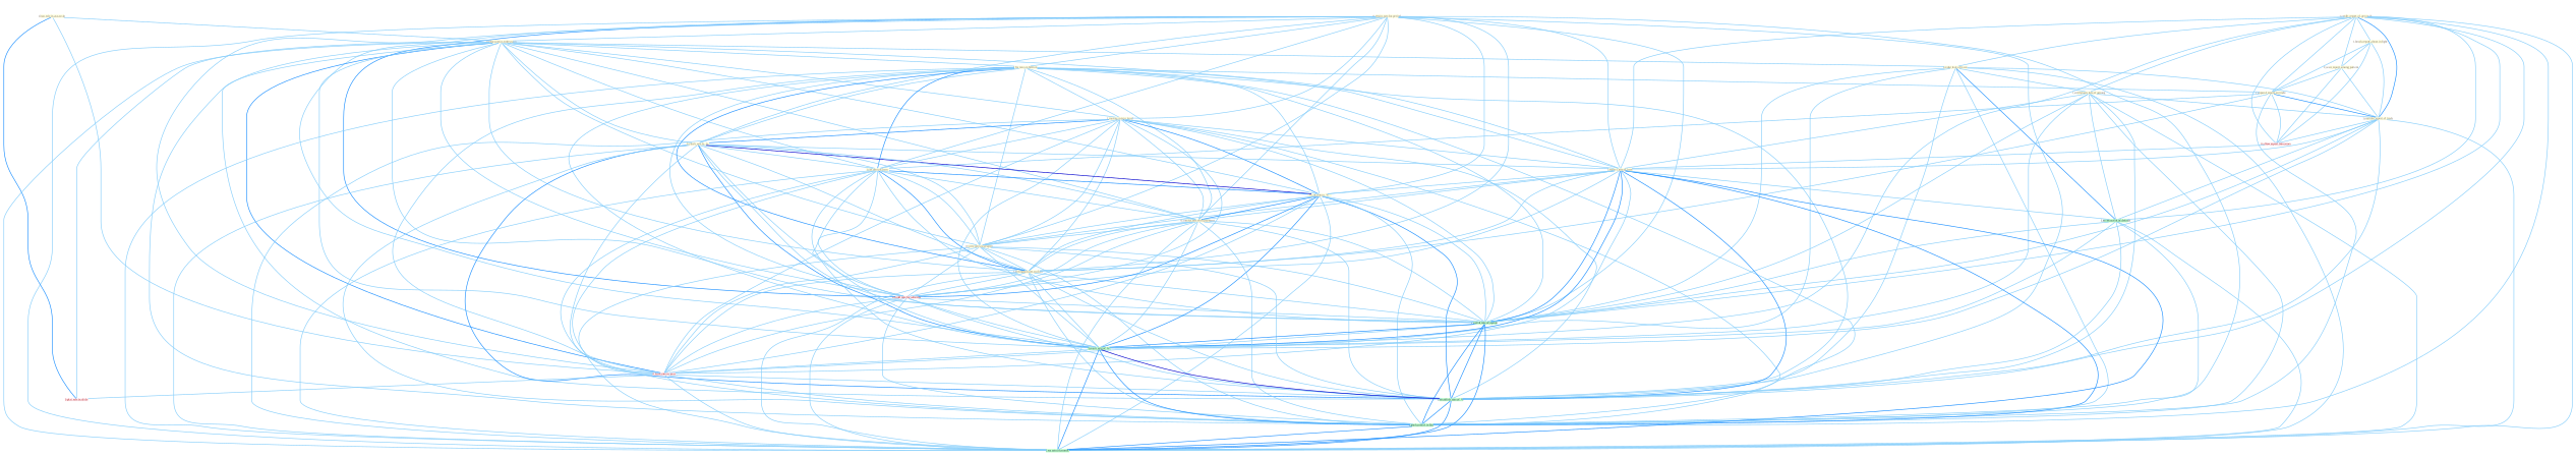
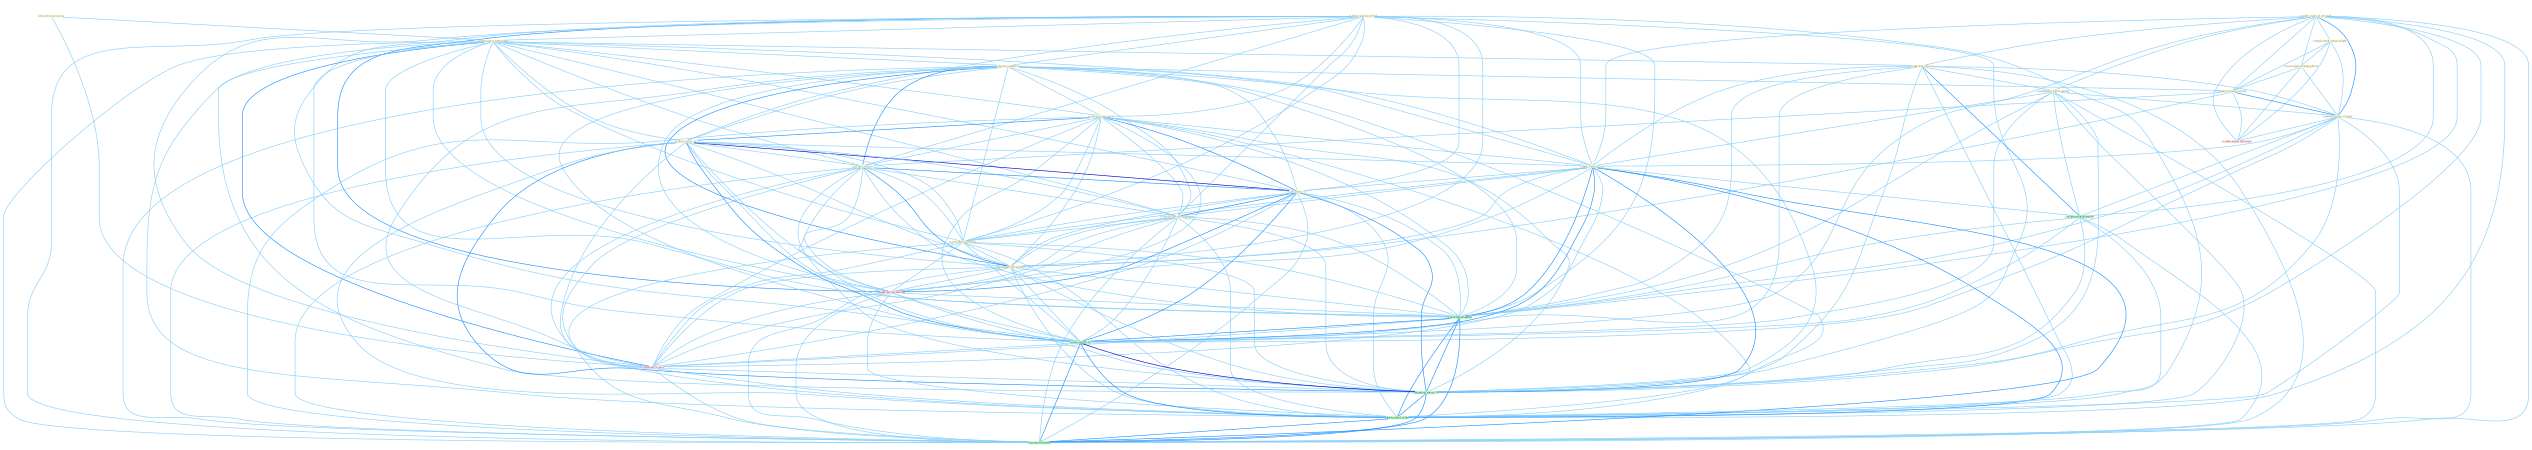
  graph {
    fontname=Merriweather
    node [color="#ffffe0" fixedsize=true fontcolor="#8b7d6b" fontname=Merriweather fontsize=4 shape=polygon style=filled]
    edge [color="#87cefa" fontname=Merriweather w=1]
    "0_retain_rate_for_period " [height=.06 width=.5]
    "1_credit_report_of_genocid " [height=.06 width=.5]
    "1_ban_role_in_assassin " [height=.06 width=.5]
    "1_reduc_rate_in_entitynam " [height=.06 width=.5]
    "1_fix_rate_on_billion " [height=.06 width=.5]
    "1_reduc_risk_of_have " [height=.06 width=.5]
    "1_brush_report_about_infight " [height=.06 width=.5]
    "0_manag_rate_to_level " [height=.06 width=.5]
    n9 [height=.06 label="1_entitynam_rule_of_among" width=.5]
    "0_seen_report_among_patient " [height=.06 width=.5]
    "0_slash_rate_to_% " [height=.06 width=.5]
    "1_expand_report_on_trade " [height=.06 width=.5]
    "1_mandat_report_of_trade " [height=.06 width=.5]
    "1_cut_rate_on_loan " [height=.06 width=.5]
    "1_expect_rate_of_loan " [height=.06 width=.5]
    "0_cut_rate_to_% " [height=.06 width=.5]
    "0_confus_rate_with_payment " [height=.06 width=.5]
    "0_view_rate_as_weapon " [height=.06 width=.5]
    "1_downgrad_rate_on_firm " [height=.06 width=.5]
    "0_allow_report_into_room " [color="#fff0f5" fontcolor="#b22222" height=.06 width=.5]
    "0_hold_rate_for_advertis " [color="#fff0f5" fontcolor="#b22222" height=.06 width=.5]
    "0_have_rate_in_year " [color="#fff0f5" fontcolor="#b22222" height=.06 width=.5]
-   "0_plai_role_in_slide " [color="#fff0f5" fontcolor="#b22222" height=.06 width=.5]
    "1_calcul_rate_of_option " [color="#BDFCC9" fontcolor="#2f4f4f" height=.06 width=.5]
    "1_reach_rate_of_% " [color="#BDFCC9" fontcolor="#2f4f4f" height=.06 width=.5]
    "1_establish_rate_of_% " [color="#BDFCC9" fontcolor="#2f4f4f" height=.06 width=.5]
    "1_push_rate_of_inflat " [color="#BDFCC9" fontcolor="#2f4f4f" height=.06 width=.5]
    "1_wa_rate_of_month " [color="#BDFCC9" fontcolor="#2f4f4f" height=.06 width=.5]
    "1_increas_risk_of_default " [color="#BDFCC9" fontcolor="#2f4f4f" height=.06 width=.5]
    subgraph sub_1 {
      "0_retain_rate_for_period "
      "1_credit_report_of_genocid "
      "1_ban_role_in_assassin "
      "1_reduc_rate_in_entitynam "
      "1_fix_rate_on_billion "
      "1_reduc_risk_of_have "
      "1_brush_report_about_infight "
      "0_manag_rate_to_level "
      n9
      "0_seen_report_among_patient "
      "0_slash_rate_to_% "
      "1_expand_report_on_trade "
      "1_mandat_report_of_trade "
      "1_cut_rate_on_loan "
      "1_expect_rate_of_loan "
      "0_cut_rate_to_% "
      "0_confus_rate_with_payment "
      "0_view_rate_as_weapon "
      "1_downgrad_rate_on_firm "
    }
    subgraph sub_2 {
      "0_allow_report_into_room "
      "0_hold_rate_for_advertis "
      "0_have_rate_in_year "
-     "0_plai_role_in_slide "
    }
    "0_retain_rate_for_period " -- "1_reduc_rate_in_entitynam "
    "0_retain_rate_for_period " -- "1_fix_rate_on_billion "
    "0_retain_rate_for_period " -- "0_manag_rate_to_level "
    "0_retain_rate_for_period " -- "0_slash_rate_to_% "
    "0_retain_rate_for_period " -- "1_cut_rate_on_loan "
    "0_retain_rate_for_period " -- "1_expect_rate_of_loan "
    "0_retain_rate_for_period " -- "0_cut_rate_to_% "
    "0_retain_rate_for_period " -- "0_confus_rate_with_payment "
    "0_retain_rate_for_period " -- "0_view_rate_as_weapon "
    "0_retain_rate_for_period " -- "1_downgrad_rate_on_firm "
    "0_retain_rate_for_period " -- "0_hold_rate_for_advertis " [color="#1e90ff" w=2]
    "0_retain_rate_for_period " -- "0_have_rate_in_year "
    "0_retain_rate_for_period " -- "1_calcul_rate_of_option "
    "0_retain_rate_for_period " -- "1_reach_rate_of_% "
    "0_retain_rate_for_period " -- "1_establish_rate_of_% "
    "0_retain_rate_for_period " -- "1_push_rate_of_inflat "
    "0_retain_rate_for_period " -- "1_wa_rate_of_month "
    "1_credit_report_of_genocid " -- "1_reduc_risk_of_have "
    "1_credit_report_of_genocid " -- "1_brush_report_about_infight "
    "1_credit_report_of_genocid " -- n9
    "1_credit_report_of_genocid " -- "0_seen_report_among_patient "
    "1_credit_report_of_genocid " -- "1_expand_report_on_trade "
    "1_credit_report_of_genocid " -- "1_mandat_report_of_trade " [color="#1e90ff" w=2]
    "1_credit_report_of_genocid " -- "1_expect_rate_of_loan "
    "1_credit_report_of_genocid " -- "0_allow_report_into_room "
    "1_credit_report_of_genocid " -- "1_calcul_rate_of_option "
    "1_credit_report_of_genocid " -- "1_reach_rate_of_% "
    "1_credit_report_of_genocid " -- "1_establish_rate_of_% "
    "1_credit_report_of_genocid " -- "1_push_rate_of_inflat "
    "1_credit_report_of_genocid " -- "1_wa_rate_of_month "
    "1_credit_report_of_genocid " -- "1_increas_risk_of_default "
    "1_ban_role_in_assassin " -- "1_reduc_rate_in_entitynam "
    "1_ban_role_in_assassin " -- "0_have_rate_in_year "
-   "1_ban_role_in_assassin " -- "0_plai_role_in_slide " [color="#1e90ff" w=2]
    "1_reduc_rate_in_entitynam " -- "1_fix_rate_on_billion "
    "1_reduc_rate_in_entitynam " -- "1_reduc_risk_of_have "
    "1_reduc_rate_in_entitynam " -- "0_manag_rate_to_level "
    "1_reduc_rate_in_entitynam " -- "0_slash_rate_to_% "
    "1_reduc_rate_in_entitynam " -- "1_cut_rate_on_loan "
    "1_reduc_rate_in_entitynam " -- "1_expect_rate_of_loan "
    "1_reduc_rate_in_entitynam " -- "0_cut_rate_to_% "
    "1_reduc_rate_in_entitynam " -- "0_confus_rate_with_payment "
    "1_reduc_rate_in_entitynam " -- "0_view_rate_as_weapon "
    "1_reduc_rate_in_entitynam " -- "1_downgrad_rate_on_firm "
    "1_reduc_rate_in_entitynam " -- "0_hold_rate_for_advertis "
    "1_reduc_rate_in_entitynam " -- "0_have_rate_in_year " [color="#1e90ff" w=2]
-   "1_reduc_rate_in_entitynam " -- "0_plai_role_in_slide "
    "1_reduc_rate_in_entitynam " -- "1_calcul_rate_of_option "
    "1_reduc_rate_in_entitynam " -- "1_reach_rate_of_% "
    "1_reduc_rate_in_entitynam " -- "1_establish_rate_of_% "
    "1_reduc_rate_in_entitynam " -- "1_push_rate_of_inflat "
    "1_reduc_rate_in_entitynam " -- "1_wa_rate_of_month "
    "1_fix_rate_on_billion " -- "0_manag_rate_to_level "
    "1_fix_rate_on_billion " -- "0_slash_rate_to_% "
    "1_fix_rate_on_billion " -- "1_expand_report_on_trade "
    "1_fix_rate_on_billion " -- "1_cut_rate_on_loan " [color="#1e90ff" w=2]
    "1_fix_rate_on_billion " -- "1_expect_rate_of_loan "
    "1_fix_rate_on_billion " -- "0_cut_rate_to_% "
    "1_fix_rate_on_billion " -- "0_confus_rate_with_payment "
    "1_fix_rate_on_billion " -- "0_view_rate_as_weapon "
    "1_fix_rate_on_billion " -- "1_downgrad_rate_on_firm " [color="#1e90ff" w=2]
    "1_fix_rate_on_billion " -- "0_hold_rate_for_advertis "
    "1_fix_rate_on_billion " -- "0_have_rate_in_year "
    "1_fix_rate_on_billion " -- "1_calcul_rate_of_option "
    "1_fix_rate_on_billion " -- "1_reach_rate_of_% "
    "1_fix_rate_on_billion " -- "1_establish_rate_of_% "
    "1_fix_rate_on_billion " -- "1_push_rate_of_inflat "
    "1_fix_rate_on_billion " -- "1_wa_rate_of_month "
    "1_reduc_risk_of_have " -- n9
    "1_reduc_risk_of_have " -- "1_mandat_report_of_trade "
-   "0_allow_report_into_room " -- "1_expect_rate_of_loan "
+   "1_reduc_risk_of_have " -- "1_expect_rate_of_loan "
    "1_reduc_risk_of_have " -- "1_calcul_rate_of_option "
    "1_reduc_risk_of_have " -- "1_reach_rate_of_% "
    "1_reduc_risk_of_have " -- "1_establish_rate_of_% "
    "1_reduc_risk_of_have " -- "1_push_rate_of_inflat "
    "1_reduc_risk_of_have " -- "1_wa_rate_of_month "
    "1_reduc_risk_of_have " -- "1_increas_risk_of_default " [color="#1e90ff" w=2]
    "1_brush_report_about_infight " -- "0_seen_report_among_patient "
    "1_brush_report_about_infight " -- "1_expand_report_on_trade "
    "1_brush_report_about_infight " -- "1_mandat_report_of_trade "
    "1_brush_report_about_infight " -- "0_allow_report_into_room "
    "0_manag_rate_to_level " -- "0_slash_rate_to_% " [color="#1e90ff" w=2]
    "0_manag_rate_to_level " -- "1_cut_rate_on_loan "
    "0_manag_rate_to_level " -- "1_expect_rate_of_loan "
    "0_manag_rate_to_level " -- "0_cut_rate_to_% " [color="#1e90ff" w=2]
    "0_manag_rate_to_level " -- "0_confus_rate_with_payment "
    "0_manag_rate_to_level " -- "0_view_rate_as_weapon "
    "0_manag_rate_to_level " -- "1_downgrad_rate_on_firm "
    "0_manag_rate_to_level " -- "0_hold_rate_for_advertis "
    "0_manag_rate_to_level " -- "0_have_rate_in_year "
    "0_manag_rate_to_level " -- "1_calcul_rate_of_option "
    "0_manag_rate_to_level " -- "1_reach_rate_of_% "
    "0_manag_rate_to_level " -- "1_establish_rate_of_% "
    "0_manag_rate_to_level " -- "1_push_rate_of_inflat "
    "0_manag_rate_to_level " -- "1_wa_rate_of_month "
    n9 -- "1_mandat_report_of_trade "
    n9 -- "1_expect_rate_of_loan "
    n9 -- "1_calcul_rate_of_option "
    n9 -- "1_reach_rate_of_% "
    n9 -- "1_establish_rate_of_% "
    n9 -- "1_push_rate_of_inflat "
    n9 -- "1_wa_rate_of_month "
    n9 -- "1_increas_risk_of_default "
    "0_seen_report_among_patient " -- "1_expand_report_on_trade "
    "0_seen_report_among_patient " -- "1_mandat_report_of_trade "
    "0_seen_report_among_patient " -- "0_allow_report_into_room "
    "0_slash_rate_to_% " -- "1_cut_rate_on_loan "
    "0_slash_rate_to_% " -- "1_expect_rate_of_loan "
    "0_slash_rate_to_% " -- "0_cut_rate_to_% " [color="#0000cd" w=3]
    "0_slash_rate_to_% " -- "0_confus_rate_with_payment "
    "0_slash_rate_to_% " -- "0_view_rate_as_weapon "
    "0_slash_rate_to_% " -- "1_downgrad_rate_on_firm "
    "0_slash_rate_to_% " -- "0_hold_rate_for_advertis "
    "0_slash_rate_to_% " -- "0_have_rate_in_year "
    "0_slash_rate_to_% " -- "1_calcul_rate_of_option "
    "0_slash_rate_to_% " -- "1_reach_rate_of_% " [color="#1e90ff" w=2]
    "0_slash_rate_to_% " -- "1_establish_rate_of_% " [color="#1e90ff" w=2]
    "0_slash_rate_to_% " -- "1_push_rate_of_inflat "
    "0_slash_rate_to_% " -- "1_wa_rate_of_month "
    "1_expand_report_on_trade " -- "1_mandat_report_of_trade " [color="#1e90ff" w=2]
    "1_expand_report_on_trade " -- "1_cut_rate_on_loan "
    "1_expand_report_on_trade " -- "1_downgrad_rate_on_firm "
    "1_expand_report_on_trade " -- "0_allow_report_into_room "
    "1_mandat_report_of_trade " -- "1_expect_rate_of_loan "
    "1_mandat_report_of_trade " -- "0_allow_report_into_room "
    "1_mandat_report_of_trade " -- "1_calcul_rate_of_option "
    "1_mandat_report_of_trade " -- "1_reach_rate_of_% "
    "1_mandat_report_of_trade " -- "1_establish_rate_of_% "
-   "1_expand_report_on_trade " -- "1_push_rate_of_inflat "
+   "1_mandat_report_of_trade " -- "1_push_rate_of_inflat "
    "1_mandat_report_of_trade " -- "1_wa_rate_of_month "
    "1_mandat_report_of_trade " -- "1_increas_risk_of_default "
    "1_cut_rate_on_loan " -- "0_cut_rate_to_% " [color="#1e90ff" w=2]
    "1_cut_rate_on_loan " -- "0_confus_rate_with_payment "
    "1_cut_rate_on_loan " -- "0_view_rate_as_weapon "
    "1_cut_rate_on_loan " -- "1_downgrad_rate_on_firm " [color="#1e90ff" w=2]
    "1_cut_rate_on_loan " -- "0_hold_rate_for_advertis "
    "1_cut_rate_on_loan " -- "0_have_rate_in_year "
    "1_cut_rate_on_loan " -- "1_calcul_rate_of_option "
    "1_cut_rate_on_loan " -- "1_reach_rate_of_% "
    "1_cut_rate_on_loan " -- "1_establish_rate_of_% "
    "1_cut_rate_on_loan " -- "1_push_rate_of_inflat "
    "1_cut_rate_on_loan " -- "1_wa_rate_of_month "
    "1_expect_rate_of_loan " -- "0_cut_rate_to_% "
    "1_expect_rate_of_loan " -- "0_confus_rate_with_payment "
    "1_expect_rate_of_loan " -- "0_view_rate_as_weapon "
    "1_expect_rate_of_loan " -- "1_downgrad_rate_on_firm "
    "1_expect_rate_of_loan " -- "0_hold_rate_for_advertis "
    "1_expect_rate_of_loan " -- "0_have_rate_in_year "
    "1_expect_rate_of_loan " -- "1_calcul_rate_of_option " [color="#1e90ff" w=2]
    "1_expect_rate_of_loan " -- "1_reach_rate_of_% " [color="#1e90ff" w=2]
    "1_expect_rate_of_loan " -- "1_establish_rate_of_% " [color="#1e90ff" w=2]
    "1_expect_rate_of_loan " -- "1_push_rate_of_inflat " [color="#1e90ff" w=2]
    "1_expect_rate_of_loan " -- "1_wa_rate_of_month " [color="#1e90ff" w=2]
    "1_expect_rate_of_loan " -- "1_increas_risk_of_default "
    "0_cut_rate_to_% " -- "0_confus_rate_with_payment " [color="#1e90ff"]
    "0_cut_rate_to_% " -- "0_view_rate_as_weapon "
    "0_cut_rate_to_% " -- "1_downgrad_rate_on_firm "
    "0_cut_rate_to_% " -- "0_hold_rate_for_advertis " [color="#1e90ff"]
    "0_cut_rate_to_% " -- "0_have_rate_in_year "
    "0_cut_rate_to_% " -- "1_calcul_rate_of_option "
    "0_cut_rate_to_% " -- "1_reach_rate_of_% " [color="#1e90ff" w=2]
    "0_cut_rate_to_% " -- "1_establish_rate_of_% " [color="#1e90ff" w=2]
    "0_cut_rate_to_% " -- "1_push_rate_of_inflat "
    "0_cut_rate_to_% " -- "1_wa_rate_of_month "
    "0_confus_rate_with_payment " -- "0_view_rate_as_weapon "
    "0_confus_rate_with_payment " -- "1_downgrad_rate_on_firm "
    "0_confus_rate_with_payment " -- "0_hold_rate_for_advertis "
    "0_confus_rate_with_payment " -- "0_have_rate_in_year "
    "0_confus_rate_with_payment " -- "1_calcul_rate_of_option "
    "0_confus_rate_with_payment " -- "1_reach_rate_of_% "
    "0_confus_rate_with_payment " -- "1_establish_rate_of_% "
    "0_confus_rate_with_payment " -- "1_push_rate_of_inflat "
    "0_confus_rate_with_payment " -- "1_wa_rate_of_month "
    "0_view_rate_as_weapon " -- "1_downgrad_rate_on_firm "
    "0_view_rate_as_weapon " -- "0_hold_rate_for_advertis "
    "0_view_rate_as_weapon " -- "0_have_rate_in_year "
    "0_view_rate_as_weapon " -- "1_calcul_rate_of_option "
    "0_view_rate_as_weapon " -- "1_reach_rate_of_% "
    "0_view_rate_as_weapon " -- "1_establish_rate_of_% "
    "0_view_rate_as_weapon " -- "1_push_rate_of_inflat "
    "0_view_rate_as_weapon " -- "1_wa_rate_of_month "
    "1_downgrad_rate_on_firm " -- "0_hold_rate_for_advertis "
    "1_downgrad_rate_on_firm " -- "0_have_rate_in_year "
    "1_downgrad_rate_on_firm " -- "1_calcul_rate_of_option "
    "1_downgrad_rate_on_firm " -- "1_reach_rate_of_% "
    "1_downgrad_rate_on_firm " -- "1_establish_rate_of_% "
    "1_downgrad_rate_on_firm " -- "1_push_rate_of_inflat "
    "1_downgrad_rate_on_firm " -- "1_wa_rate_of_month "
    "0_hold_rate_for_advertis " -- "0_have_rate_in_year "
    "0_hold_rate_for_advertis " -- "1_calcul_rate_of_option "
    "0_hold_rate_for_advertis " -- "1_reach_rate_of_% "
    "0_hold_rate_for_advertis " -- "1_establish_rate_of_% "
    "0_hold_rate_for_advertis " -- "1_push_rate_of_inflat "
    "0_hold_rate_for_advertis " -- "1_wa_rate_of_month "
-   "0_have_rate_in_year " -- "0_plai_role_in_slide "
    "0_have_rate_in_year " -- "1_establish_rate_of_% "
    "0_have_rate_in_year " -- "1_push_rate_of_inflat "
    "0_have_rate_in_year " -- "1_wa_rate_of_month "
    "1_calcul_rate_of_option " -- "0_have_rate_in_year "
    "1_calcul_rate_of_option " -- "1_reach_rate_of_% " [color="#1e90ff" w=2]
    "1_calcul_rate_of_option " -- "1_establish_rate_of_% " [color="#1e90ff" w=2]
    "1_calcul_rate_of_option " -- "1_push_rate_of_inflat " [color="#1e90ff" w=2]
    "1_calcul_rate_of_option " -- "1_wa_rate_of_month " [color="#1e90ff" w=2]
    "1_reach_rate_of_% " -- "0_have_rate_in_year "
    "1_reach_rate_of_% " -- "1_establish_rate_of_% " [color="#0000cd" w=3]
    "1_reach_rate_of_% " -- "1_push_rate_of_inflat " [color="#1e90ff" w=2]
    "1_reach_rate_of_% " -- "1_wa_rate_of_month " [color="#1e90ff" w=2]
    "1_establish_rate_of_% " -- "1_push_rate_of_inflat " [color="#1e90ff" w=2]
    "1_establish_rate_of_% " -- "1_wa_rate_of_month " [color="#1e90ff" w=2]
    "1_push_rate_of_inflat " -- "1_wa_rate_of_month " [color="#1e90ff" w=2]
    "1_increas_risk_of_default " -- "1_calcul_rate_of_option "
    "1_increas_risk_of_default " -- "1_reach_rate_of_% "
    "1_increas_risk_of_default " -- "1_establish_rate_of_% "
    "1_increas_risk_of_default " -- "1_push_rate_of_inflat "
    "1_increas_risk_of_default " -- "1_wa_rate_of_month "
  }
